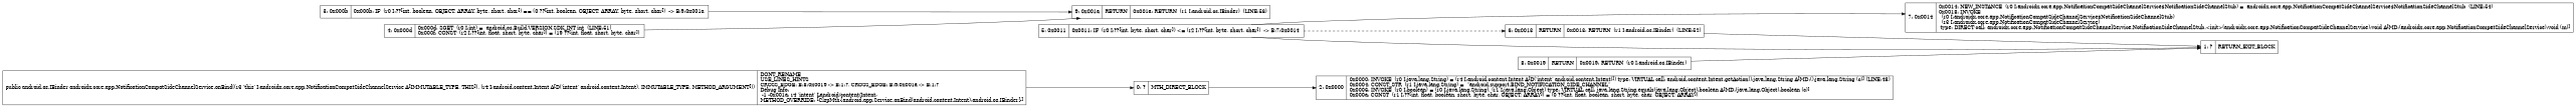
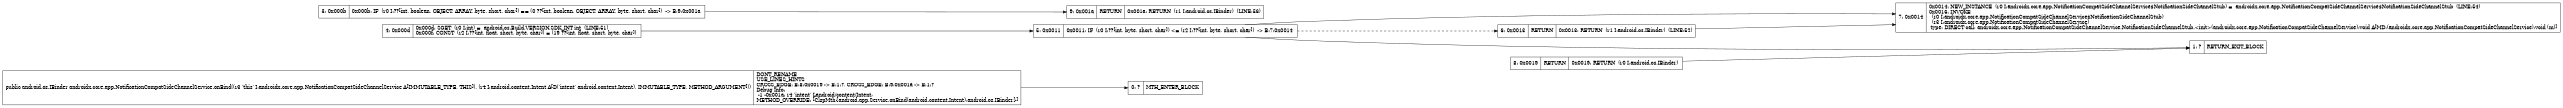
  digraph {
    fontname="DejaVu Serif"
    rankdir=LR
    node [fontname="DejaVu Serif" shape=record]
    edge [fontname="DejaVu Serif"]
-   n1 [label="{0\:\ ?|MTH_DIRECT_BLOCK\l}"]
-   n2 [label="{2\:\ 0x0000|0x0000: INVOKE  (r0 I:java.lang.String) = (r4 I:android.content.Intent A[D('intent' android.content.Intent)]) type: VIRTUAL call: android.content.Intent.getAction():java.lang.String A[MD:():java.lang.String (c)] (LINE:48)\l0x0004: CONST_STR  (r1 I:java.lang.String) =  \"android.support.BIND_NOTIFICATION_SIDE_CHANNEL\" \l0x0006: INVOKE  (r0 I:boolean) = (r0 I:java.lang.String), (r1 I:java.lang.Object) type: VIRTUAL call: java.lang.String.equals(java.lang.Object):boolean A[MD:(java.lang.Object):boolean (c)]\l0x000a: CONST  (r1 I:??[int, float, boolean, short, byte, char, OBJECT, ARRAY]) = (0 ??[int, float, boolean, short, byte, char, OBJECT, ARRAY]) \l}"]
+   n1 [label="{0\:\ ?|MTH_ENTER_BLOCK\l}"]
    n3 [label="{3\:\ 0x000b|0x000b: IF  (r0 I:??[int, boolean, OBJECT, ARRAY, byte, short, char]) == (0 ??[int, boolean, OBJECT, ARRAY, byte, short, char])  \-\> B:9:0x001a \l}"]
    n4 [label="{9\:\ 0x001a|RETURN\l|0x001a: RETURN  (r1 I:android.os.IBinder)  (LINE:56)\l}"]
    n5 [label="{4\:\ 0x000d|0x000d: SGET  (r0 I:int) =  android.os.Build.VERSION.SDK_INT int  (LINE:51)\l0x000f: CONST  (r2 I:??[int, float, short, byte, char]) = (19 ??[int, float, short, byte, char]) \l}"]
    n6 [label="{5\:\ 0x0011|0x0011: IF  (r0 I:??[int, byte, short, char]) \<= (r2 I:??[int, byte, short, char])  \-\> B:7:0x0014 \l}"]
    n7 [label="{6\:\ 0x0013|RETURN\l|0x0013: RETURN  (r1 I:android.os.IBinder)  (LINE:52)\l}"]
-   n8 [label="{7\:\ 0x0014|0x0014: NEW_INSTANCE  (r0 I:androidx.core.app.NotificationCompatSideChannelService$NotificationSideChannelStub) =  androidx.core.app.NotificationCompatSideChannelService$NotificationSideChannelStub  (LINE:54)\l0x0018: INVOKE  \l  (r0 I:androidx.core.app.NotificationCompatSideChannelService$NotificationSideChannelStub)\l  (r3 I:androidx.core.app.NotificationCompatSideChannelService)\l type: DIRECT call: androidx.core.app.NotificationCompatSideChannelService.NotificationSideChannelStub.\<init\>(androidx.core.app.NotificationCompatSideChannelService):void A[MD:(androidx.core.app.NotificationCompatSideChannelService):void (m)]\l}"]
+   n8 [label="{7\:\ 0x0014|0x0014: NEW_INSTANCE  (r0 I:androidx.core.app.NotificationCompatSideChannelService$NotificationSideChannelStub) =  androidx.core.app.NotificationCompatSideChannelService$NotificationSideChannelStub  (LINE:54)\l0x0016: INVOKE  \l  (r0 I:androidx.core.app.NotificationCompatSideChannelService$NotificationSideChannelStub)\l  (r3 I:androidx.core.app.NotificationCompatSideChannelService)\l type: DIRECT call: androidx.core.app.NotificationCompatSideChannelService.NotificationSideChannelStub.\<init\>(androidx.core.app.NotificationCompatSideChannelService):void A[MD:(androidx.core.app.NotificationCompatSideChannelService):void (m)]\l}"]
    n9 [label="{1\:\ ?|RETURN_EXIT_BLOCK\l}"]
    n10 [label="{8\:\ 0x0019|RETURN\l|0x0019: RETURN  (r0 I:android.os.IBinder) \l}"]
    n11 [label="{public android.os.IBinder androidx.core.app.NotificationCompatSideChannelService.onBind((r3 'this' I:androidx.core.app.NotificationCompatSideChannelService A[IMMUTABLE_TYPE, THIS]), (r4 I:android.content.Intent A[D('intent' android.content.Intent), IMMUTABLE_TYPE, METHOD_ARGUMENT]))  | DONT_RENAME\lUSE_LINES_HINTS\lCROSS_EDGE: B:8:0x0019 \-\> B:1:?, CROSS_EDGE: B:9:0x001a \-\> B:1:?\lDebug Info:\l  \-1 \-0x001a: r4 'intent' Landroid\/content\/Intent;\lMETHOD_OVERRIDE: [ClspMth\{android.app.Service.onBind(android.content.Intent):android.os.IBinder\}]\l}"]
-   n1 -> n2
    n3 -> n4
-   n5 -> n4
+   n5 -> n6
    n6 -> n7 [style=dashed]
    n6 -> n8
    n6 -> n9
-   n7 -> n9
+   n7 -> n8
    n10 -> n9
    n11 -> n1
  }
